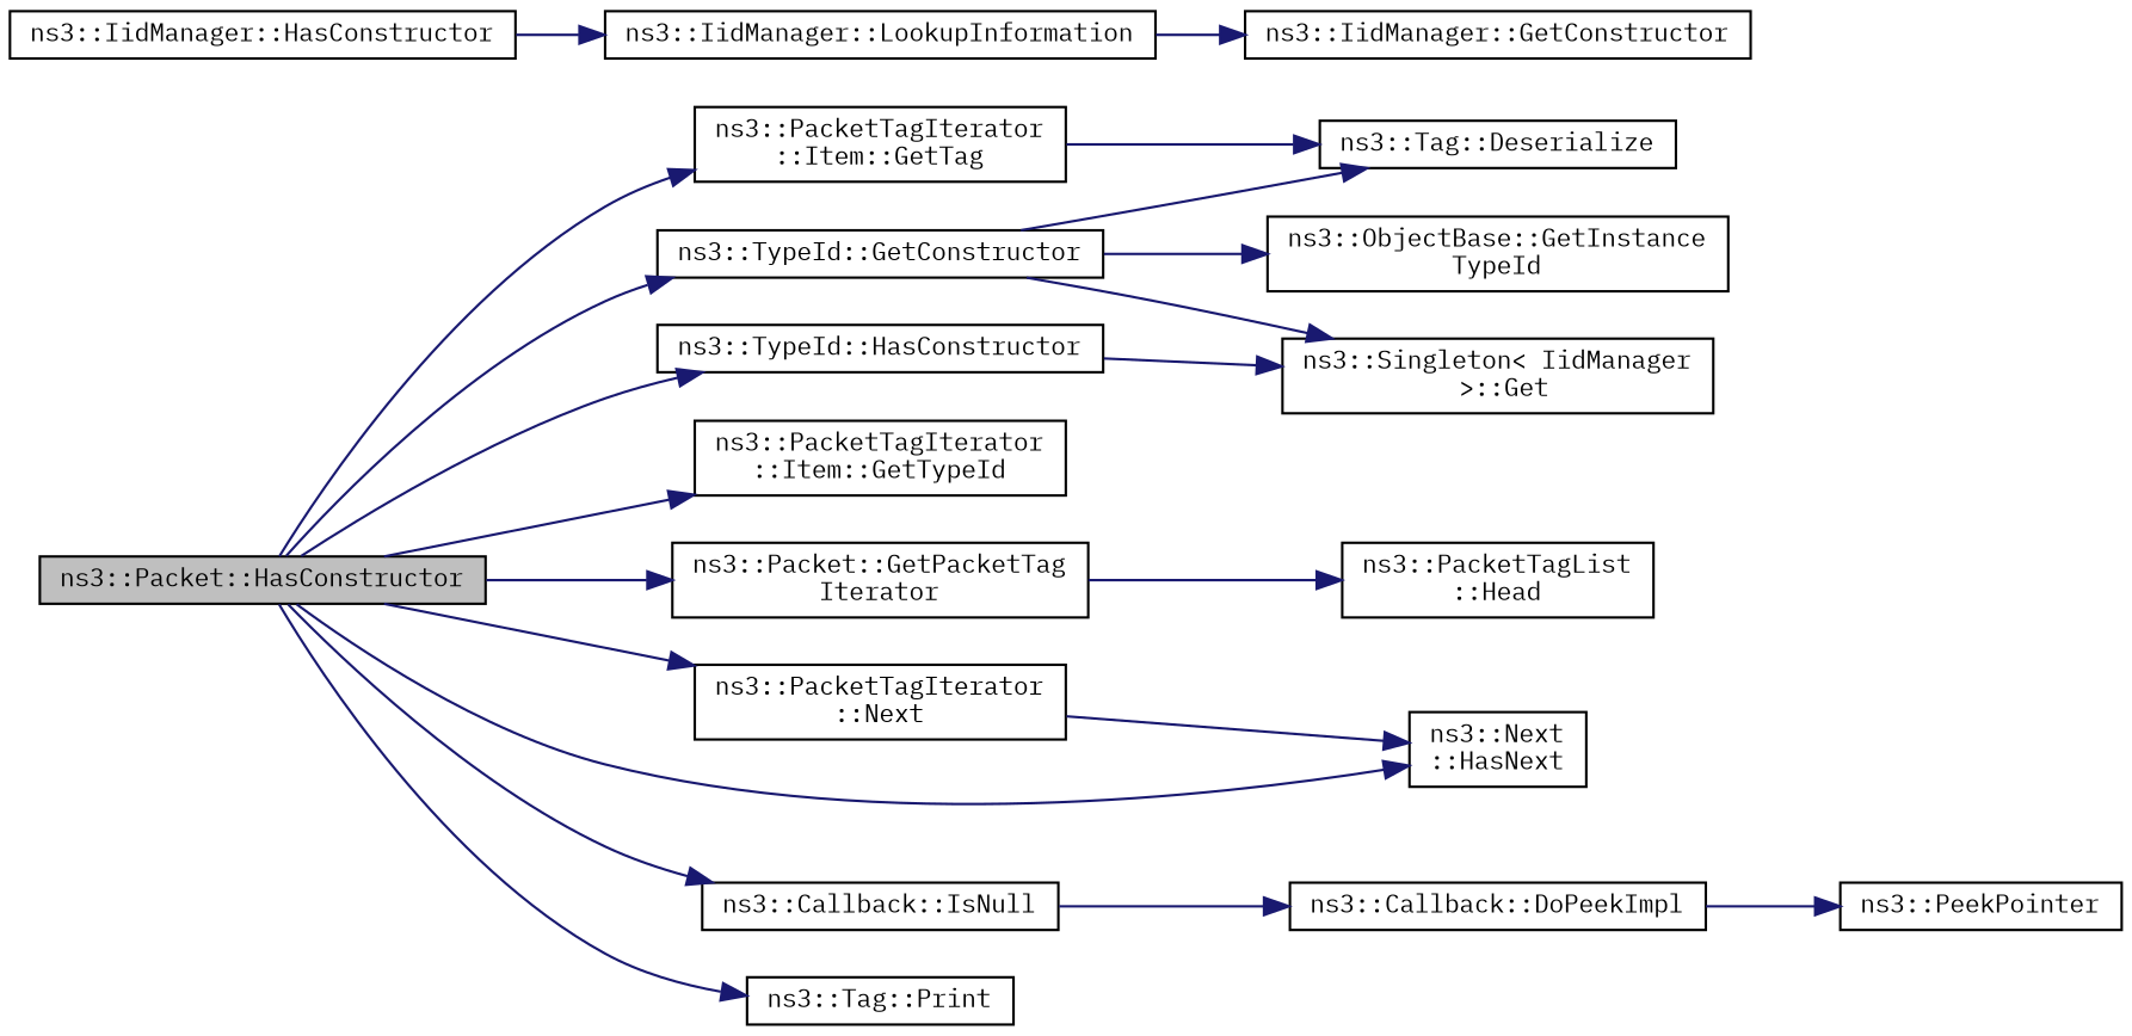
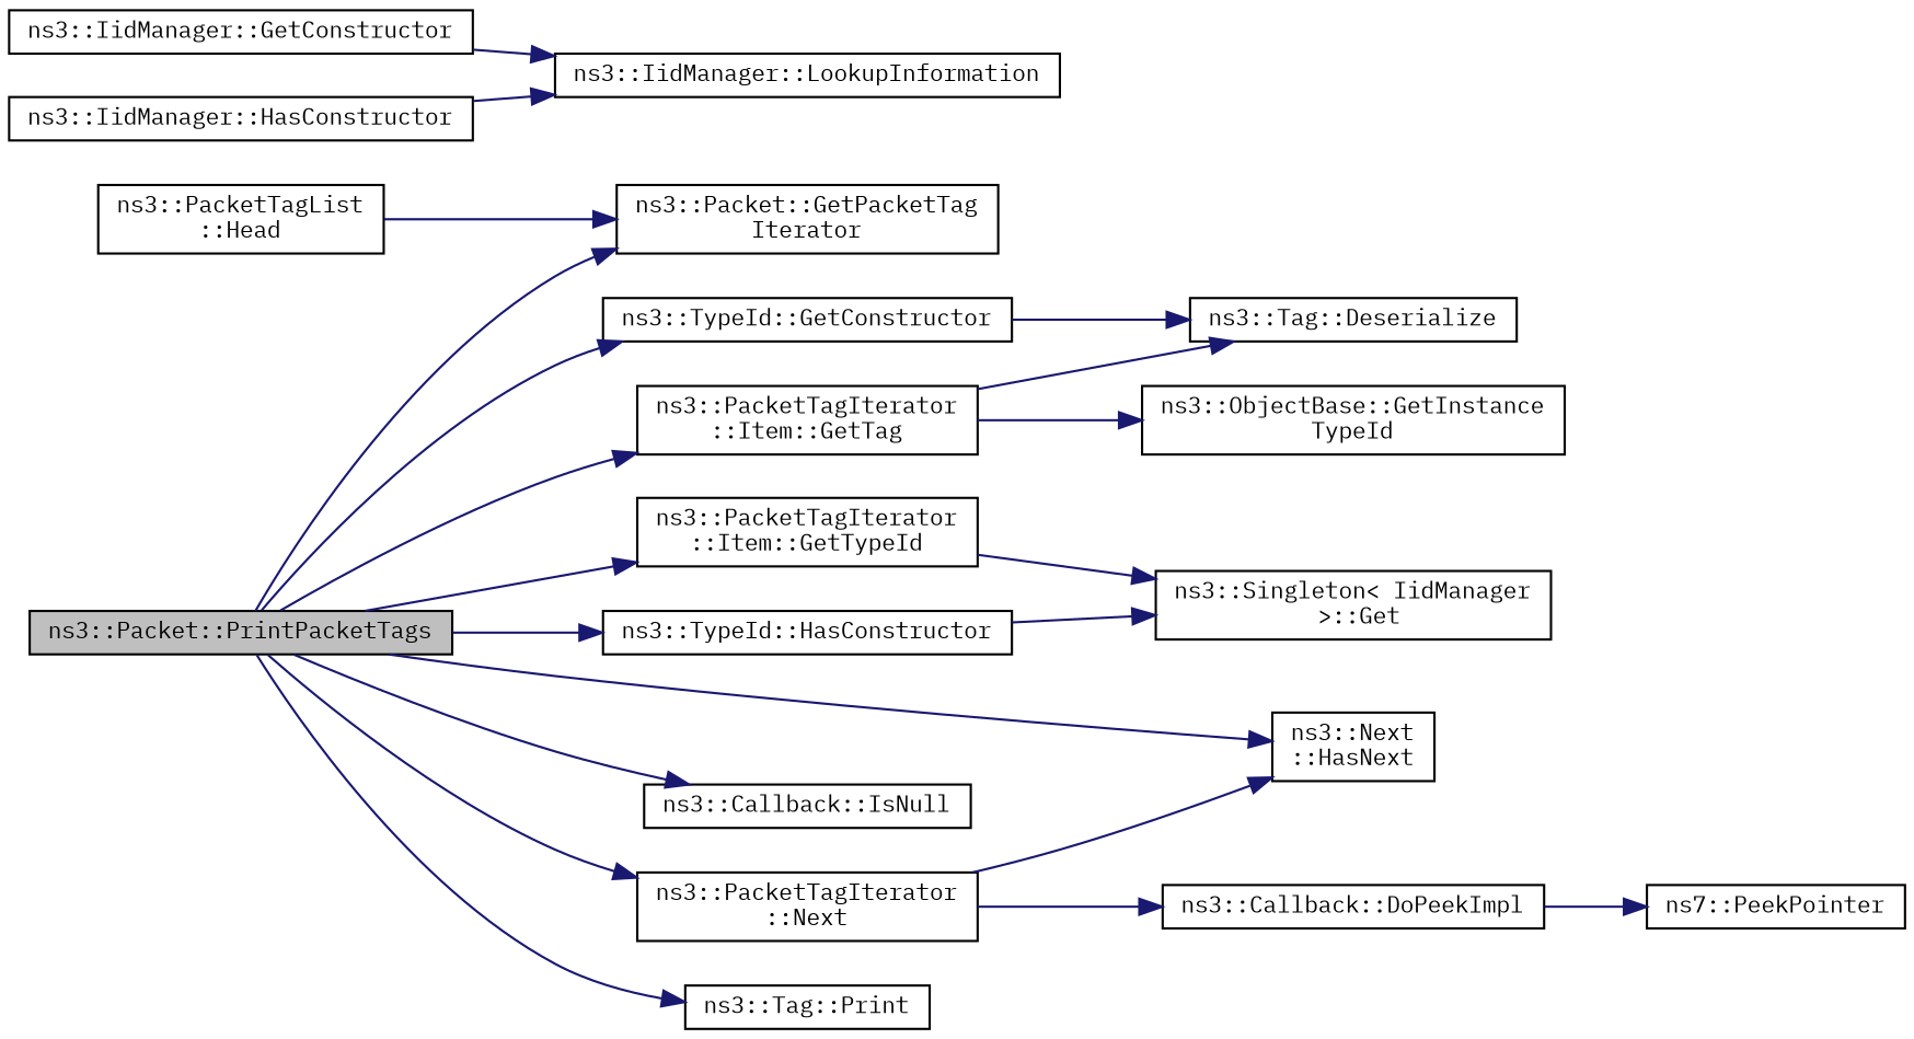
  digraph {
    fontname="IBM Plex Mono"
    rankdir=LR
    node [color=black fillcolor=white fontname="IBM Plex Mono" fontsize=10 shape=record style=filled]
    edge [color=midnightblue fontname="IBM Plex Mono" fontsize=10 labelfontname=Helvetica labelfontsize=10 style=solid]
-   n1 [fillcolor=grey75 fontcolor=black height=0.2 label="ns3::Packet::HasConstructor" width=0.4]
+   n1 [fillcolor=grey75 fontcolor=black height=0.2 label="ns3::Packet::PrintPacketTags" width=0.4]
    n2 [height=0.2 label="ns3::TypeId::GetConstructor" width=0.4]
    n3 [height=0.2 label="ns3::Packet::GetPacketTag\lIterator" width=0.4]
    n4 [height=0.2 label="ns3::PacketTagIterator\l::Item::GetTag" width=0.4]
    n5 [height=0.2 label="ns3::PacketTagIterator\l::Item::GetTypeId" width=0.4]
    n6 [height=0.2 label="ns3::TypeId::HasConstructor" width=0.4]
    n7 [height=0.2 label="ns3::Next\l::HasNext" width=0.4]
    n8 [height=0.2 label="ns3::Callback::IsNull" width=0.4]
    n9 [height=0.2 label="ns3::PacketTagIterator\l::Next" width=0.4]
    n10 [height=0.2 label="ns3::Tag::Print" width=0.4]
    n11 [height=0.2 label="ns3::Singleton\< IidManager\l \>::Get" width=0.4]
    n12 [height=0.2 label="ns3::Tag::Deserialize" width=0.4]
    n13 [height=0.2 label="ns3::PacketTagList\l::Head" width=0.4]
    n14 [height=0.2 label="ns3::ObjectBase::GetInstance\lTypeId" width=0.4]
    n15 [height=0.2 label="ns3::Callback::DoPeekImpl" width=0.4]
    n16 [height=0.2 label="ns3::IidManager::GetConstructor" width=0.4]
    n17 [height=0.2 label="ns3::IidManager::LookupInformation" width=0.4]
    n18 [height=0.2 label="ns3::IidManager::HasConstructor" width=0.4]
-   n19 [height=0.2 label="ns3::PeekPointer" width=0.4]
+   n19 [height=0.2 label="ns7::PeekPointer" width=0.4]
    n1 -> n2
    n1 -> n3
    n1 -> n4
    n1 -> n5
    n1 -> n6
    n1 -> n7
    n1 -> n8
    n1 -> n9
    n1 -> n10
-   n2 -> n11
+   n5 -> n11
    n2 -> n12
-   n3 -> n13
+   n13 -> n3
    n4 -> n12
-   n2 -> n14
+   n4 -> n14
    n6 -> n11
-   n8 -> n15
+   n9 -> n15
    n9 -> n7
    n15 -> n19
-   n17 -> n16
+   n16 -> n17
    n18 -> n17
  }
